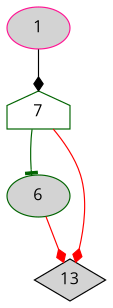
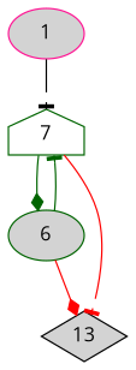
  strict digraph {
    fontname="Open Sans"
    node [color=darkgreen fillcolor=lightgrey fontname="Open Sans" shape=ellipse style=filled]
    edge [arrowhead=diamond fontname="Open Sans" color=darkgreen cond=true]
    1 [color=deeppink entry=true]
    n2 [fillcolor=white label=7 shape=house]
    6
    n4 [color=black label=13 shape=diamond]
-   1 -> n2 [color="" cond=""]
-   n2 -> 6 [arrowhead=tee]
-   n2 -> n4 [color=red cond=false]
+   1 -> n2 [arrowhead=tee color="" cond=""]
+   n2 -> 6
+   n2 -> n4 [arrowhead=tee color=red cond=false]
+   6 -> n2 [arrowhead=tee]
    6 -> n4 [color=red cond=false]
  }
